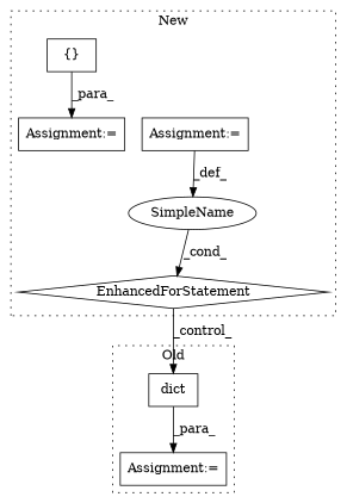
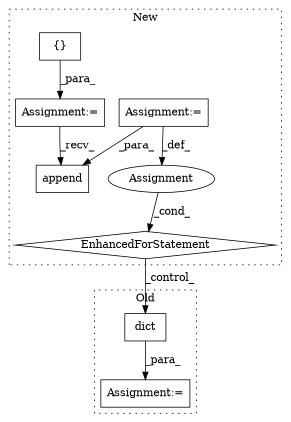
  digraph {
    node [a=7 l=1 s="10296,10370" shape=box]
    n1 [a=32 l=6 label=dict s=9956]
    n2 [label="Assignment:=" s=9955]
+   n3 [a=32 l="7,1" label=append s="10455,10500"]
    n4 [a=70 l="57,2" label=EnhancedForStatement shape=diamond]
    n5 [l="57,2" label="Assignment:="]
    n6 [label="Assignment:=" s=10276]
    n7 [a=4 l=2 label="{}" s=10286]
-   n8 [a=42 label=SimpleName s=10357 shape=ellipse]
+   n8 [a=42 label=Assignment s=10357 shape=ellipse]
    subgraph cluster_1 {
      label=Old
      style=dotted
      n1
      n2
    }
    subgraph cluster_2 {
      label=New
      style=dotted
+     n3
      n4
      n5
      n6
      n7
      n8
    }
    n1 -> n2 [label=_para_]
    n4 -> n1 [label=_control_]
+   n5 -> n3 [label=_para_]
    n5 -> n8 [label=_def_]
+   n6 -> n3 [label=_recv_]
    n7 -> n6 [label=_para_]
    n8 -> n4 [label=_cond_]
  }
